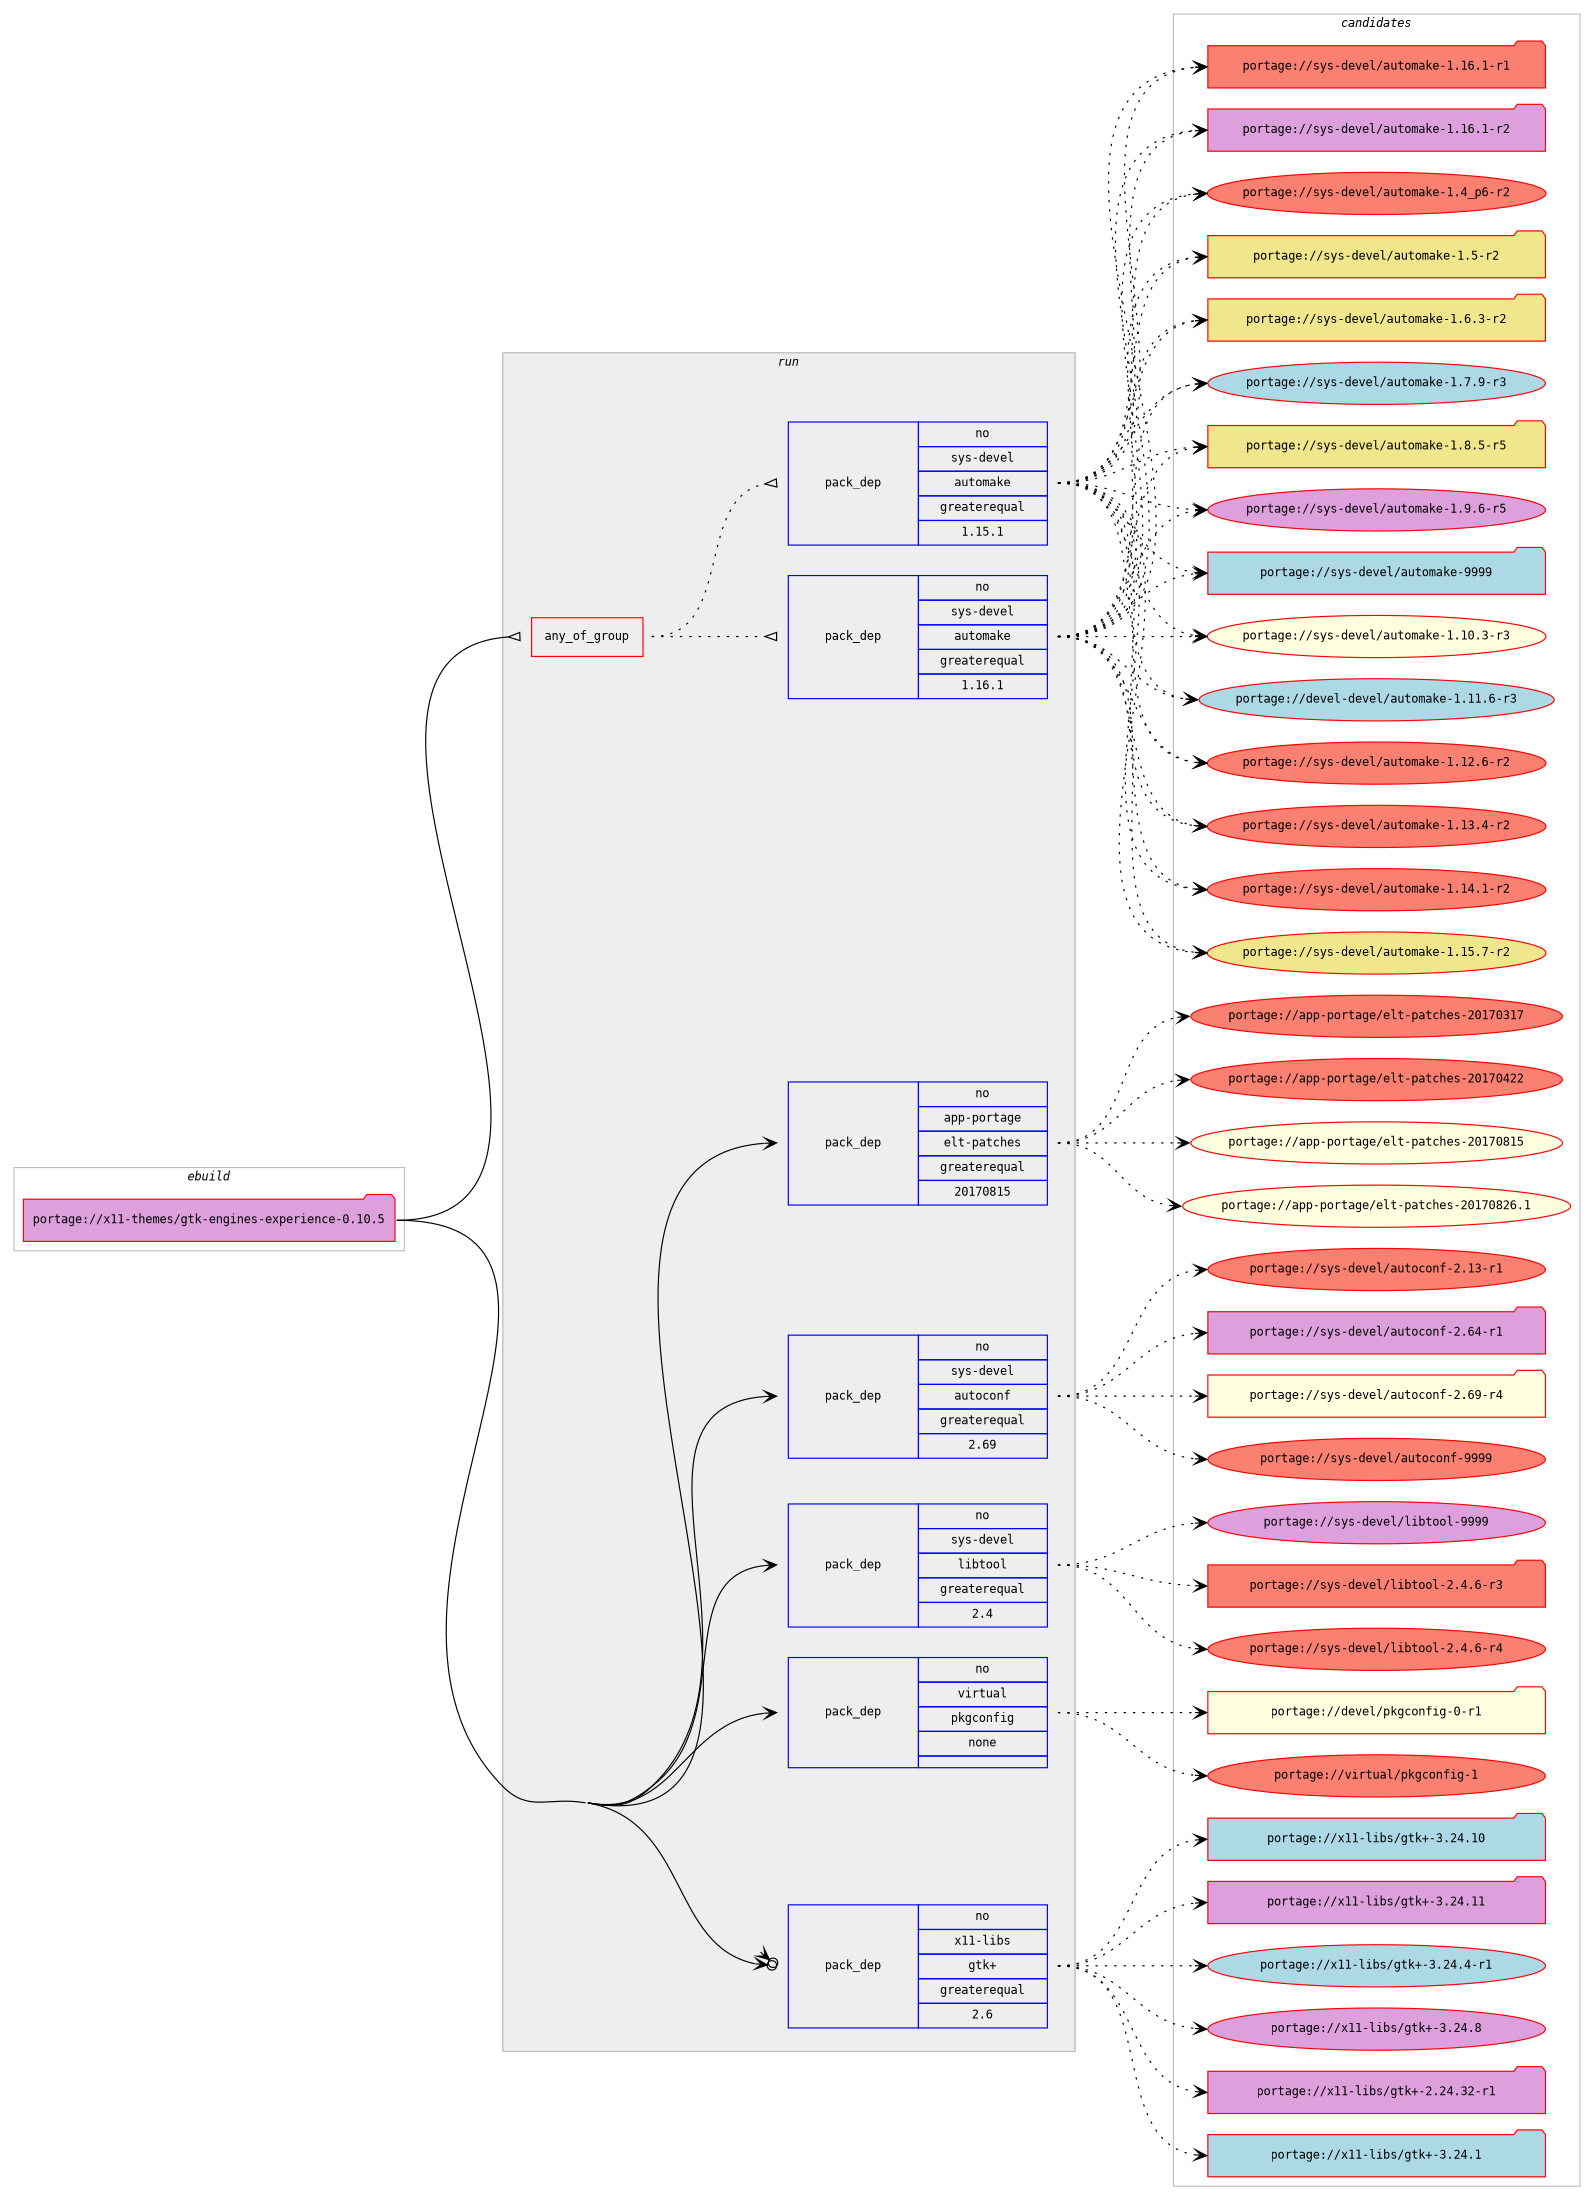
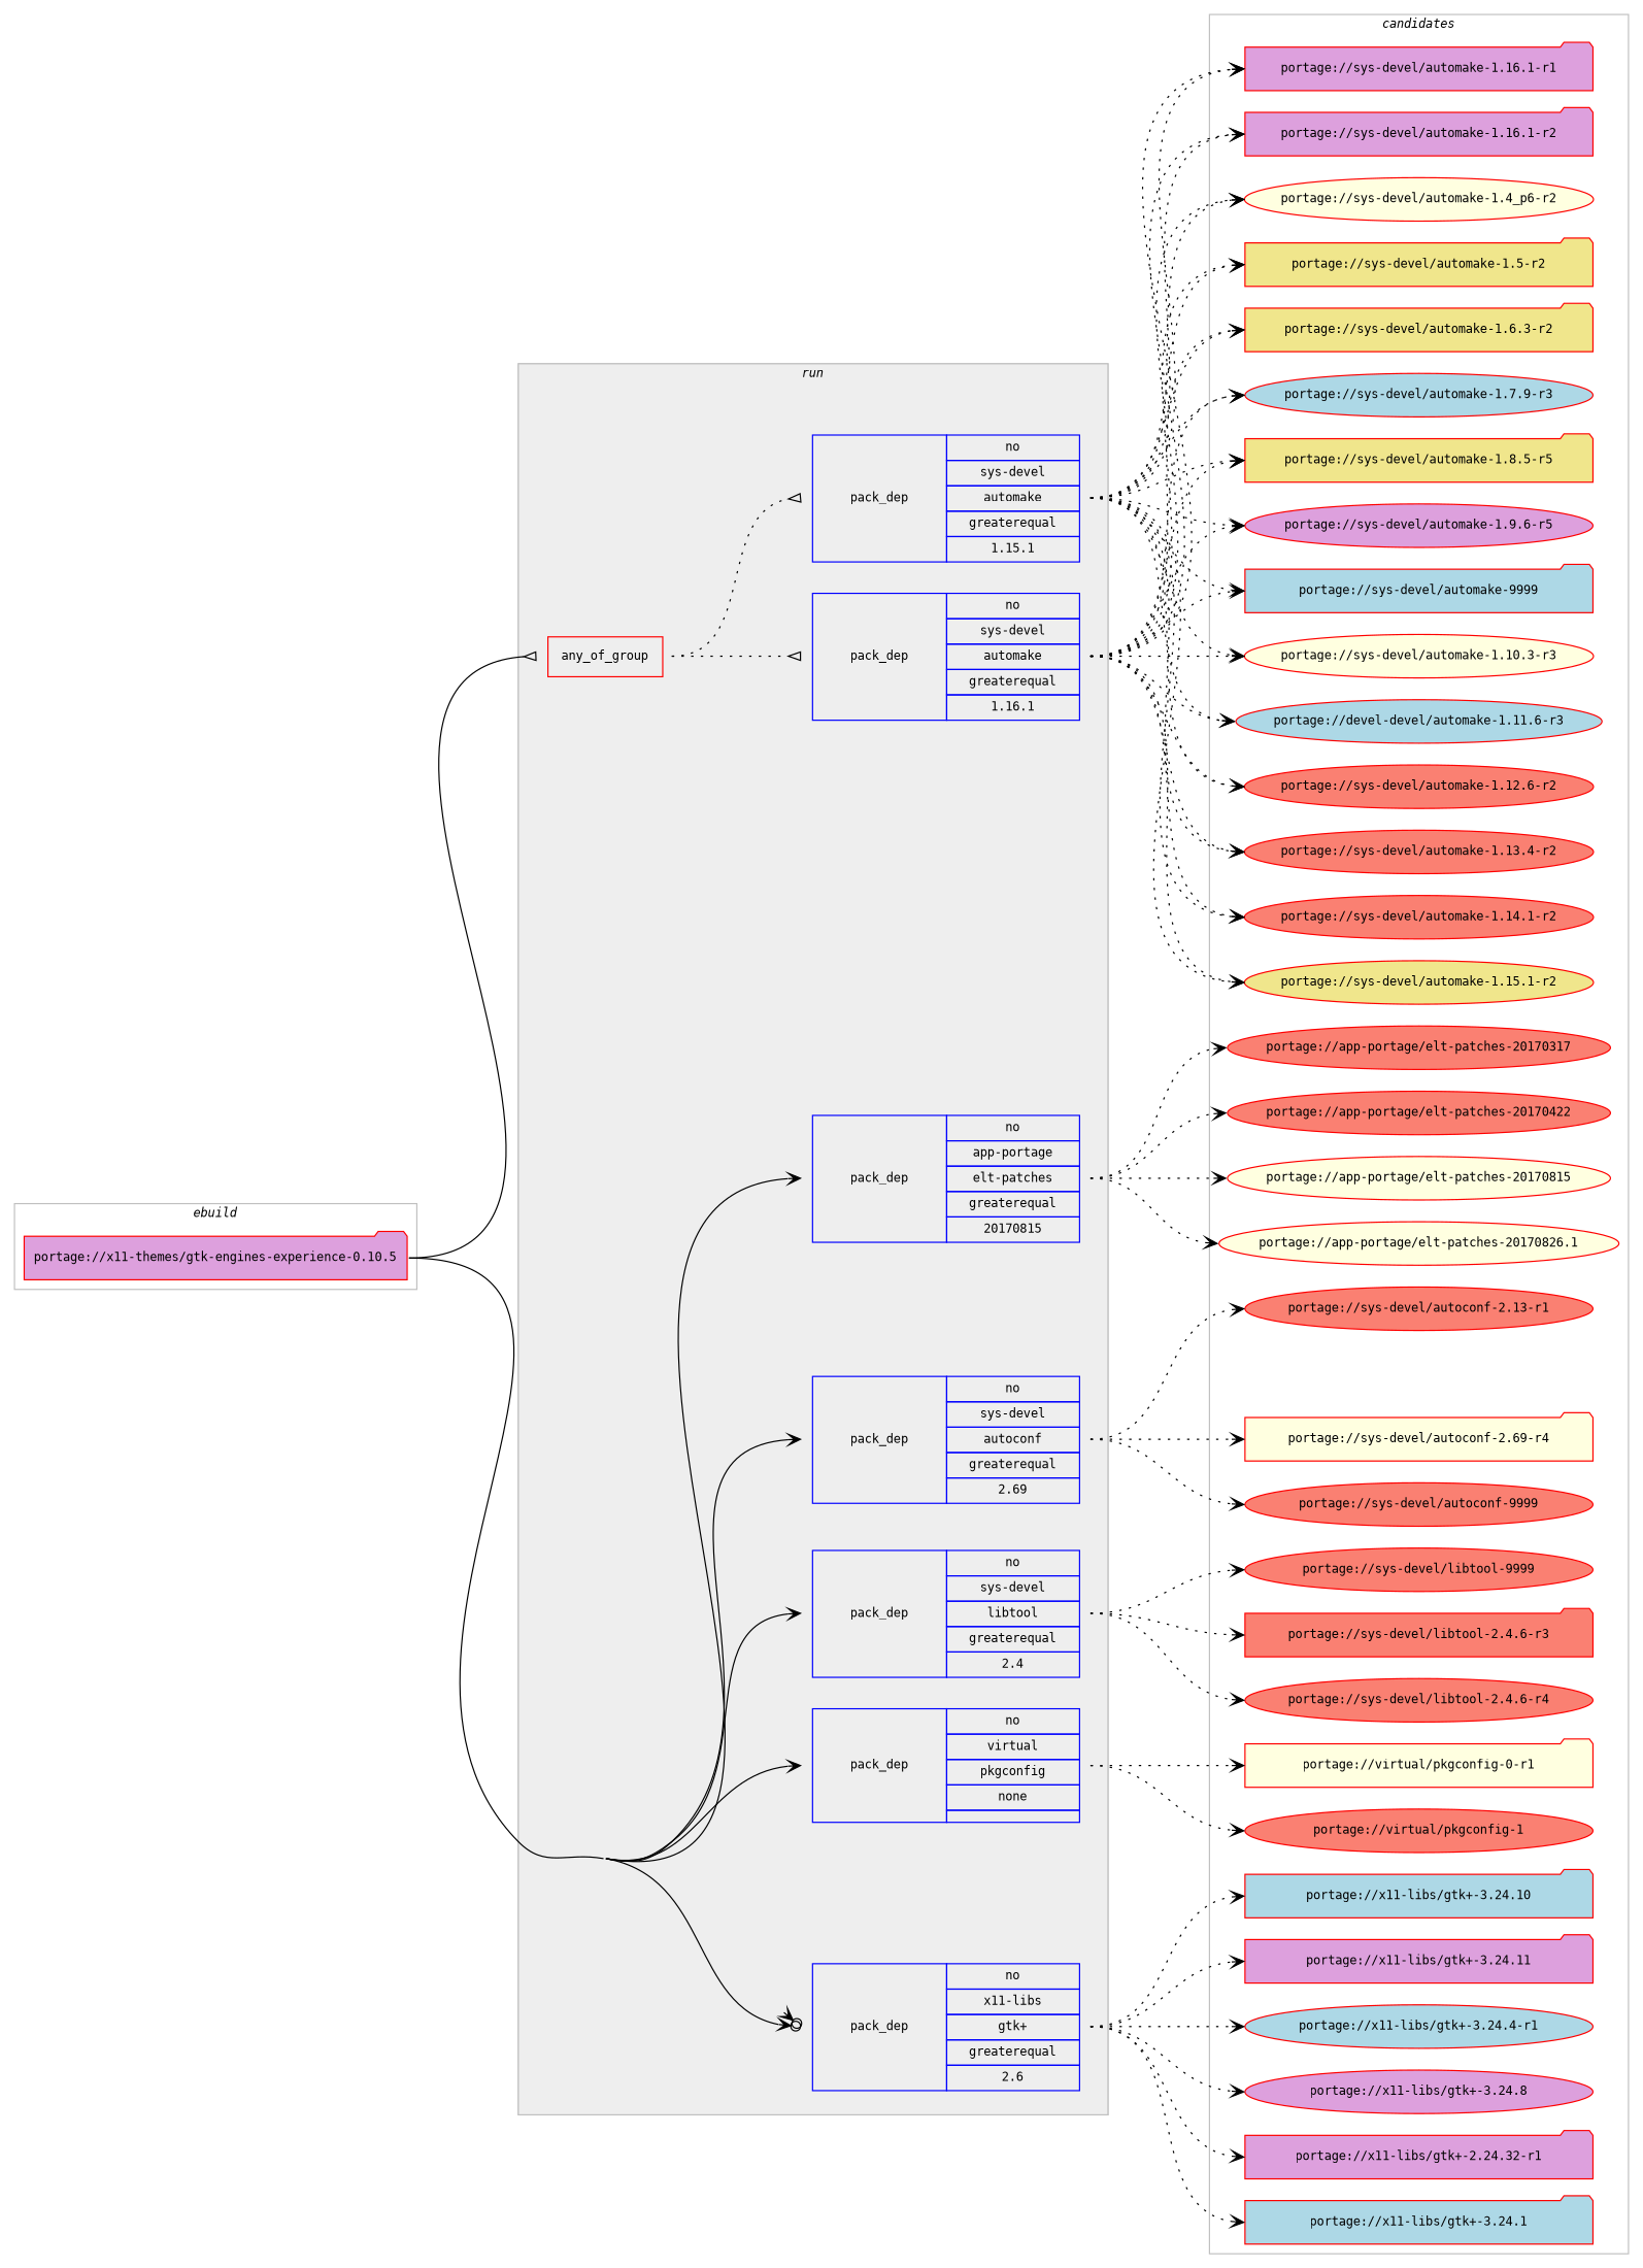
  digraph {
    compound=true
    concentrate=true
    fontname="DejaVu Sans Mono"
    fontsize=10
    newrank=true
    rankdir=LR
    ranksep=1.5
    node [color=red fillcolor=salmon fontname="DejaVu Sans Mono" fontsize=10 shape=ellipse style=filled]
    edge [arrowhead=vee fontname="DejaVu Sans Mono" headport=w style=dotted tailport=e weight=100]
    n1 [fillcolor=plum label="portage://x11-themes/gtk-engines-experience-0.10.5" shape=folder width=4]
    n2 [color=blue label=<<TABLE BORDER="0" CELLBORDER="1" CELLSPACING="0" CELLPADDING="4" WIDTH="220"><TR><TD ROWSPAN="6" CELLPADDING="30">pack_dep</TD></TR><TR><TD WIDTH="110">no</TD></TR><TR><TD>sys-devel</TD></TR><TR><TD>automake</TD></TR><TR><TD>greaterequal</TD></TR><TR><TD>1.16.1</TD></TR></TABLE>> shape=none fillcolor="" style=""]
    n3 [color=blue label=<<TABLE BORDER="0" CELLBORDER="1" CELLSPACING="0" CELLPADDING="4" WIDTH="220"><TR><TD ROWSPAN="6" CELLPADDING="30">pack_dep</TD></TR><TR><TD WIDTH="110">no</TD></TR><TR><TD>sys-devel</TD></TR><TR><TD>automake</TD></TR><TR><TD>greaterequal</TD></TR><TR><TD>1.15.1</TD></TR></TABLE>> shape=none fillcolor="" style=""]
    n4 [label=<<TABLE BORDER="0" CELLBORDER="1" CELLSPACING="0" CELLPADDING="4"><TR><TD CELLPADDING="10">any_of_group</TD></TR></TABLE>> shape=none fillcolor="" style=""]
    n5 [color=blue label=<<TABLE BORDER="0" CELLBORDER="1" CELLSPACING="0" CELLPADDING="4" WIDTH="220"><TR><TD ROWSPAN="6" CELLPADDING="30">pack_dep</TD></TR><TR><TD WIDTH="110">no</TD></TR><TR><TD>app-portage</TD></TR><TR><TD>elt-patches</TD></TR><TR><TD>greaterequal</TD></TR><TR><TD>20170815</TD></TR></TABLE>> shape=none fillcolor="" style=""]
    n6 [color=blue label=<<TABLE BORDER="0" CELLBORDER="1" CELLSPACING="0" CELLPADDING="4" WIDTH="220"><TR><TD ROWSPAN="6" CELLPADDING="30">pack_dep</TD></TR><TR><TD WIDTH="110">no</TD></TR><TR><TD>sys-devel</TD></TR><TR><TD>autoconf</TD></TR><TR><TD>greaterequal</TD></TR><TR><TD>2.69</TD></TR></TABLE>> shape=none fillcolor="" style=""]
    n7 [color=blue label=<<TABLE BORDER="0" CELLBORDER="1" CELLSPACING="0" CELLPADDING="4" WIDTH="220"><TR><TD ROWSPAN="6" CELLPADDING="30">pack_dep</TD></TR><TR><TD WIDTH="110">no</TD></TR><TR><TD>sys-devel</TD></TR><TR><TD>libtool</TD></TR><TR><TD>greaterequal</TD></TR><TR><TD>2.4</TD></TR></TABLE>> shape=none fillcolor="" style=""]
    n8 [color=blue label=<<TABLE BORDER="0" CELLBORDER="1" CELLSPACING="0" CELLPADDING="4" WIDTH="220"><TR><TD ROWSPAN="6" CELLPADDING="30">pack_dep</TD></TR><TR><TD WIDTH="110">no</TD></TR><TR><TD>virtual</TD></TR><TR><TD>pkgconfig</TD></TR><TR><TD>none</TD></TR><TR><TD></TD></TR></TABLE>> shape=none fillcolor="" style=""]
    n9 [color=blue label=<<TABLE BORDER="0" CELLBORDER="1" CELLSPACING="0" CELLPADDING="4" WIDTH="220"><TR><TD ROWSPAN="6" CELLPADDING="30">pack_dep</TD></TR><TR><TD WIDTH="110">no</TD></TR><TR><TD>x11-libs</TD></TR><TR><TD>gtk+</TD></TR><TR><TD>greaterequal</TD></TR><TR><TD>2.6</TD></TR></TABLE>> shape=none fillcolor="" style=""]
    n10 [fillcolor=lightyellow label="portage://sys-devel/automake-1.10.3-r3" width=4]
    n11 [fillcolor=lightblue label="portage://devel-devel/automake-1.11.6-r3" width=4]
    n12 [label="portage://sys-devel/automake-1.12.6-r2" width=4]
    n13 [label="portage://sys-devel/automake-1.13.4-r2" width=4]
    n14 [label="portage://sys-devel/automake-1.14.1-r2" width=4]
-   n15 [fillcolor=khaki label="portage://sys-devel/automake-1.15.7-r2" width=4]
-   n16 [label="portage://sys-devel/automake-1.16.1-r1" shape=folder width=4]
+   n15 [fillcolor=khaki label="portage://sys-devel/automake-1.15.1-r2" width=4]
+   n16 [fillcolor=plum label="portage://sys-devel/automake-1.16.1-r1" shape=folder width=4]
    n17 [fillcolor=plum label="portage://sys-devel/automake-1.16.1-r2" shape=folder width=4]
-   n18 [label="portage://sys-devel/automake-1.4_p6-r2" width=4]
+   n18 [fillcolor=lightyellow label="portage://sys-devel/automake-1.4_p6-r2" width=4]
    n19 [fillcolor=khaki label="portage://sys-devel/automake-1.5-r2" shape=folder width=4]
    n20 [fillcolor=khaki label="portage://sys-devel/automake-1.6.3-r2" shape=folder width=4]
    n21 [fillcolor=lightblue label="portage://sys-devel/automake-1.7.9-r3" width=4]
    n22 [fillcolor=khaki label="portage://sys-devel/automake-1.8.5-r5" shape=folder width=4]
    n23 [fillcolor=plum label="portage://sys-devel/automake-1.9.6-r5" width=4]
    n24 [fillcolor=lightblue label="portage://sys-devel/automake-9999" shape=folder width=4]
    n25 [label="portage://app-portage/elt-patches-20170317" width=4]
    n26 [label="portage://app-portage/elt-patches-20170422" width=4]
    n27 [fillcolor=lightyellow label="portage://app-portage/elt-patches-20170815" width=4]
    n28 [fillcolor=lightyellow label="portage://app-portage/elt-patches-20170826.1" width=4]
    n29 [label="portage://sys-devel/autoconf-2.13-r1" width=4]
-   n30 [fillcolor=plum label="portage://sys-devel/autoconf-2.64-r1" shape=folder width=4]
    n31 [fillcolor=lightyellow label="portage://sys-devel/autoconf-2.69-r4" shape=folder width=4]
    n32 [label="portage://sys-devel/autoconf-9999" width=4]
    n33 [label="portage://sys-devel/libtool-2.4.6-r3" shape=folder width=4]
    n34 [label="portage://sys-devel/libtool-2.4.6-r4" width=4]
-   n35 [fillcolor=plum label="portage://sys-devel/libtool-9999" width=4]
-   n36 [fillcolor=lightyellow label="portage://devel/pkgconfig-0-r1" shape=folder width=4]
+   n35 [label="portage://sys-devel/libtool-9999" width=4]
+   n36 [fillcolor=lightyellow label="portage://virtual/pkgconfig-0-r1" shape=folder width=4]
    n37 [label="portage://virtual/pkgconfig-1" width=4]
    n38 [fillcolor=plum label="portage://x11-libs/gtk+-2.24.32-r1" shape=folder width=4]
    n39 [fillcolor=lightblue label="portage://x11-libs/gtk+-3.24.1" shape=folder width=4]
    n40 [fillcolor=lightblue label="portage://x11-libs/gtk+-3.24.10" shape=folder width=4]
    n41 [fillcolor=plum label="portage://x11-libs/gtk+-3.24.11" shape=folder width=4]
    n42 [fillcolor=lightblue label="portage://x11-libs/gtk+-3.24.4-r1" width=4]
    n43 [fillcolor=plum label="portage://x11-libs/gtk+-3.24.8" width=4]
    subgraph cluster_1 {
      color=gray
      label=<<i>dependencies</i>>
      subgraph cluster_2 {
        color=gray
        fillcolor="#eeeeee"
        label=<<i>compile</i>>
        style=filled
        subgraph sub_3 {
          color=gray
          fillcolor="#eeeeee"
          label=<<i>compile</i>>
          style=filled
          n4
          subgraph sub_4 {
            color=gray
            fillcolor="#eeeeee"
            label=<<i>compile</i>>
            style=filled
            n2
          }
          subgraph sub_5 {
            color=gray
            fillcolor="#eeeeee"
            label=<<i>compile</i>>
            style=filled
            n3
          }
        }
        subgraph sub_6 {
          color=gray
          fillcolor="#eeeeee"
          label=<<i>compile</i>>
          style=filled
          n5
        }
        subgraph sub_7 {
          color=gray
          fillcolor="#eeeeee"
          label=<<i>compile</i>>
          style=filled
          n6
        }
        subgraph sub_8 {
          color=gray
          fillcolor="#eeeeee"
          label=<<i>compile</i>>
          style=filled
          n7
        }
        subgraph sub_9 {
          color=gray
          fillcolor="#eeeeee"
          label=<<i>compile</i>>
          style=filled
          n8
        }
      }
      subgraph cluster_10 {
        color=gray
        fillcolor="#eeeeee"
        label=<<i>compile and run</i>>
        style=filled
        subgraph sub_11 {
          color=gray
          fillcolor="#eeeeee"
          label=<<i>compile and run</i>>
          style=filled
          n9
        }
      }
      subgraph cluster_12 {
        color=gray
        fillcolor="#eeeeee"
        label=<<i>run</i>>
        style=filled
      }
    }
    subgraph cluster_13 {
      color=gray
      label=<<i>ebuild</i>>
      rank=same
      n1
    }
    subgraph cluster_14 {
      color=gray
      label=<<i>candidates</i>>
      rank=same
      subgraph sub_15 {
        color=black
        label=<<i>candidates</i>>
        nodesep=1
        rank=same
        n10
        n11
        n12
        n13
        n14
        n15
        n16
        n17
        n18
        n19
        n20
        n21
        n22
        n23
        n24
      }
      subgraph sub_16 {
        color=black
        label=<<i>candidates</i>>
        nodesep=1
        rank=same
        n10
        n11
        n12
        n13
        n14
        n15
        n16
        n17
        n18
        n19
        n20
        n21
        n22
        n23
        n24
      }
      subgraph sub_17 {
        color=black
        label=<<i>candidates</i>>
        nodesep=1
        rank=same
        n25
        n26
        n27
        n28
      }
      subgraph sub_18 {
        color=black
        label=<<i>candidates</i>>
        nodesep=1
        rank=same
        n29
-       n30
        n31
        n32
      }
      subgraph sub_19 {
        color=black
        label=<<i>candidates</i>>
        nodesep=1
        rank=same
        n33
        n34
        n35
      }
      subgraph sub_20 {
        color=black
        label=<<i>candidates</i>>
        nodesep=1
        rank=same
        n36
        n37
      }
      subgraph sub_21 {
        color=black
        label=<<i>candidates</i>>
        nodesep=1
        rank=same
        n38
        n39
        n40
        n41
        n42
        n43
      }
    }
    n1 -> n4 [arrowhead=oinv style=solid weight=20]
    n1 -> n5 [style=solid weight=20]
    n1 -> n6 [style=solid weight=20]
    n1 -> n7 [style=solid weight=20]
    n1 -> n8 [style=solid weight=20]
    n1 -> n9 [arrowhead=odotvee style=solid weight=20]
    n2 -> n10
    n2 -> n11
    n2 -> n12
    n2 -> n13
    n2 -> n14
    n2 -> n15
    n2 -> n16
    n2 -> n17
    n2 -> n18
    n2 -> n19
    n2 -> n20
    n2 -> n21
    n2 -> n22
    n2 -> n23
    n2 -> n24
    n3 -> n10
    n3 -> n11
    n3 -> n12
    n3 -> n13
    n3 -> n14
    n3 -> n15
    n3 -> n16
    n3 -> n17
    n3 -> n18
    n3 -> n19
    n3 -> n20
    n3 -> n21
    n3 -> n22
    n3 -> n23
    n3 -> n24
    n4 -> n2 [arrowhead=oinv weight=20]
    n4 -> n3 [arrowhead=oinv weight=20]
    n5 -> n25
    n5 -> n26
    n5 -> n27
    n5 -> n28
    n6 -> n29
-   n6 -> n30
    n6 -> n31
    n6 -> n32
    n7 -> n33
    n7 -> n34
    n7 -> n35
    n8 -> n36
    n8 -> n37
    n9 -> n38
    n9 -> n39
    n9 -> n40
    n9 -> n41
    n9 -> n42
    n9 -> n43
  }
